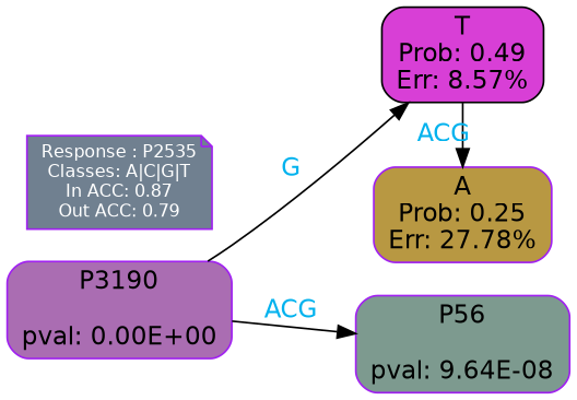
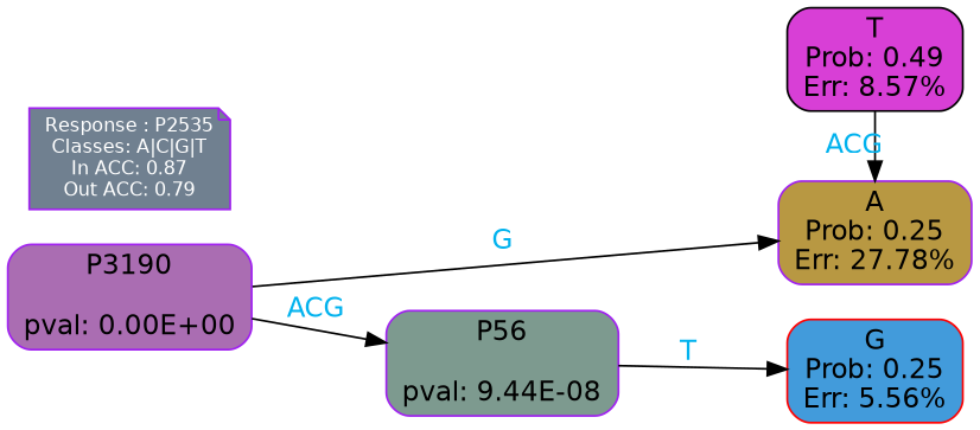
  digraph {
    rankdir=LR
    ranksep=equally
    splines=polylines
    node [color=purple fontname=helvetica shape=box style="filled, rounded"]
    edge [fontcolor=deepskyblue2 fontname=helvetica]
    n1 [fillcolor="#b89842" label="A\nProb: 0.25\nErr: 27.78%"]
+   n2 [color=red fillcolor="#429bdb" label="G\nProb: 0.25\nErr: 5.56%"]
    n3 [color=black fillcolor="#d83fd6" label="T\nProb: 0.49\nErr: 8.57%"]
    n4 [align=left fillcolor=slategray fontcolor=white fontsize=10 label="Response : P2535\nClasses: A|C|G|T\nIn ACC: 0.87\nOut ACC: 0.79\n" shape=note style=filled]
    n5 [fillcolor="#aa6db2" label="P3190\n\npval: 0.00E+00"]
-   n6 [fillcolor="#7d9a8f" label="P56\n\npval: 9.64E-08"]
+   n6 [fillcolor="#7d9a8f" label="P56\n\npval: 9.44E-08"]
    subgraph sub_1 {
      rank=same
      n1
+     n2
      n3
    }
    subgraph sub_2 {
      rank=same
      n4
      n5
    }
    n3 -> n1 [label=ACG]
-   n5 -> n3 [label=G]
+   n5 -> n1 [label=G]
    n5 -> n6 [label=ACG]
+   n6 -> n2 [label=T]
  }
